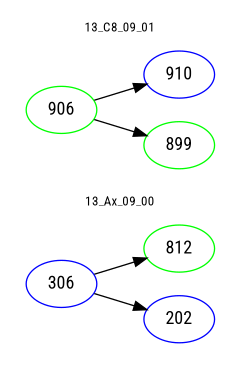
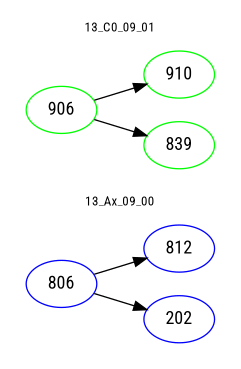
  digraph {
    fontname="Roboto Condensed"
    rankdir=LR
    node [color=blue fontname="Roboto Condensed"]
    edge [color=black fontname="Roboto Condensed"]
-   n1 [label=306]
+   n1 [label=806]
    n2 [label=202]
-   n3 [color=green label=812]
+   n3 [label=812]
    n4 [color=green label=906]
-   n5 [color=green label=899]
-   n6 [label=910]
+   n5 [color=green label=839]
+   n6 [color=green label=910]
    subgraph cluster_1 {
      color=white
      fontsize=10
      label="13_Ax_09_00"
      n1
      n2
      n3
    }
    subgraph cluster_2 {
      color=white
      fontsize=10
-     label="13_C8_09_01"
+     label="13_C0_09_01"
      n4
      n5
      n6
    }
    n1 -> n2
    n1 -> n3
    n4 -> n5
    n4 -> n6
  }
